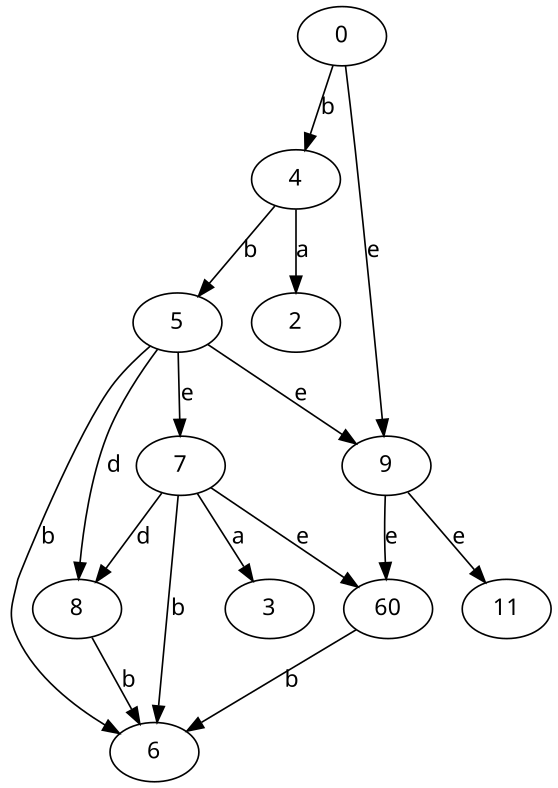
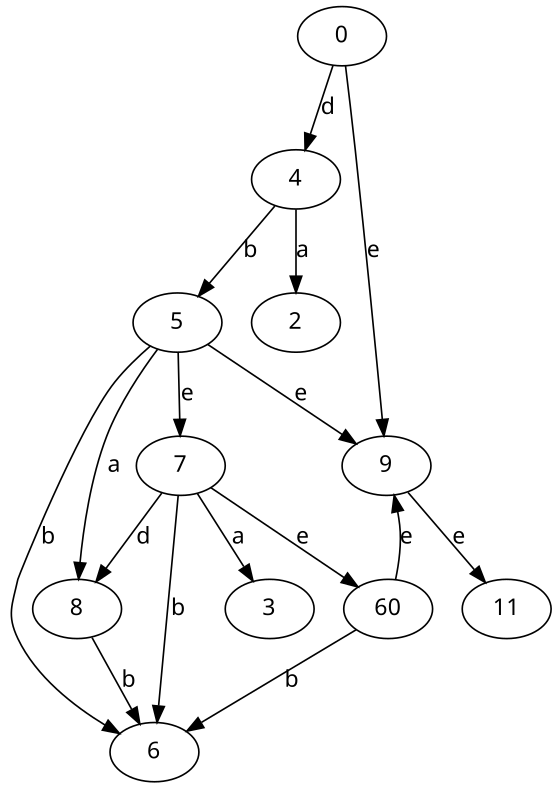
  strict digraph {
    fontname="Noto Sans"
    node [fontname="Noto Sans"]
    edge [fontname="Noto Sans"]
    5
    9
    6
    7
    8
    0
    4
    2
    n9 [label=60]
    11
    3
    5 -> 9 [label=e]
    5 -> 6 [label=b]
    5 -> 7 [label=e]
-   5 -> 8 [label=d]
-   9 -> n9 [label=e]
+   5 -> 8 [label=a]
+   n9 -> 9 [label=e]
    9 -> 11 [label=e]
    7 -> 6 [label=b]
    7 -> 8 [label=d]
    7 -> n9 [label=e]
    7 -> 3 [label=a]
    8 -> 6 [label=b]
    0 -> 9 [label=e]
-   0 -> 4 [label=b]
+   0 -> 4 [label=d]
    4 -> 5 [label=b]
    4 -> 2 [label=a]
    n9 -> 6 [label=b]
  }
